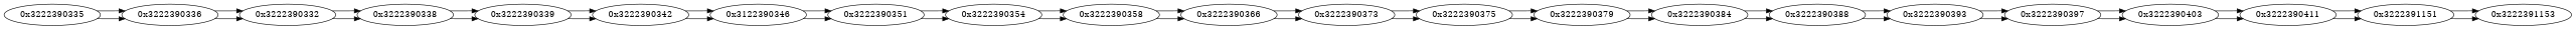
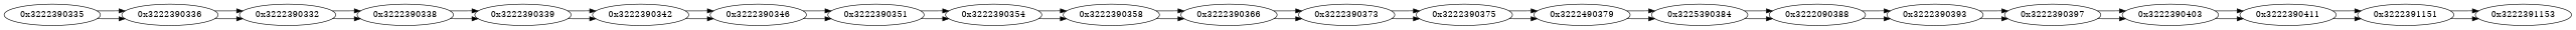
  digraph {
    rankdir=LR
    n1 [label="0x3222390335"]
    n2 [label="0x3222390336"]
    n3 [label="0x3222390332"]
    n4 [label="0x3222390338"]
    n5 [label="0x3222390339"]
    n6 [label="0x3222390342"]
-   n7 [label="0x3122390346"]
+   n7 [label="0x3222390346"]
    n8 [label="0x3222390351"]
    n9 [label="0x3222390354"]
    n10 [label="0x3222390358"]
    n11 [label="0x3222390366"]
    n12 [label="0x3222390373"]
    n13 [label="0x3222390375"]
-   n14 [label="0x3222390379"]
-   n15 [label="0x3222390384"]
-   n16 [label="0x3222390388"]
+   n14 [label="0x3222490379"]
+   n15 [label="0x3225390384"]
+   n16 [label="0x3222090388"]
    n17 [label="0x3222390393"]
    n18 [label="0x3222390397"]
    n19 [label="0x3222390403"]
    n20 [label="0x3222390411"]
    n21 [label="0x3222391151"]
    n22 [label="0x3222391153"]
    n1 -> n2
    n1 -> n2
    n2 -> n3
    n2 -> n3
    n3 -> n4
    n3 -> n4
    n4 -> n5
    n4 -> n5
    n5 -> n6
    n5 -> n6
    n6 -> n7
    n6 -> n7
    n7 -> n8
    n7 -> n8
    n8 -> n9
    n8 -> n9
    n9 -> n10
    n9 -> n10
    n10 -> n11
    n10 -> n11
    n11 -> n12
    n11 -> n12
    n12 -> n13
    n12 -> n13
    n13 -> n14
    n13 -> n14
    n14 -> n15
    n14 -> n15
    n15 -> n16
    n15 -> n16
    n16 -> n17
    n16 -> n17
    n17 -> n18
    n17 -> n18
    n18 -> n19
    n18 -> n19
    n19 -> n20
    n19 -> n20
    n20 -> n21
    n20 -> n21
    n21 -> n22
    n21 -> n22
  }
